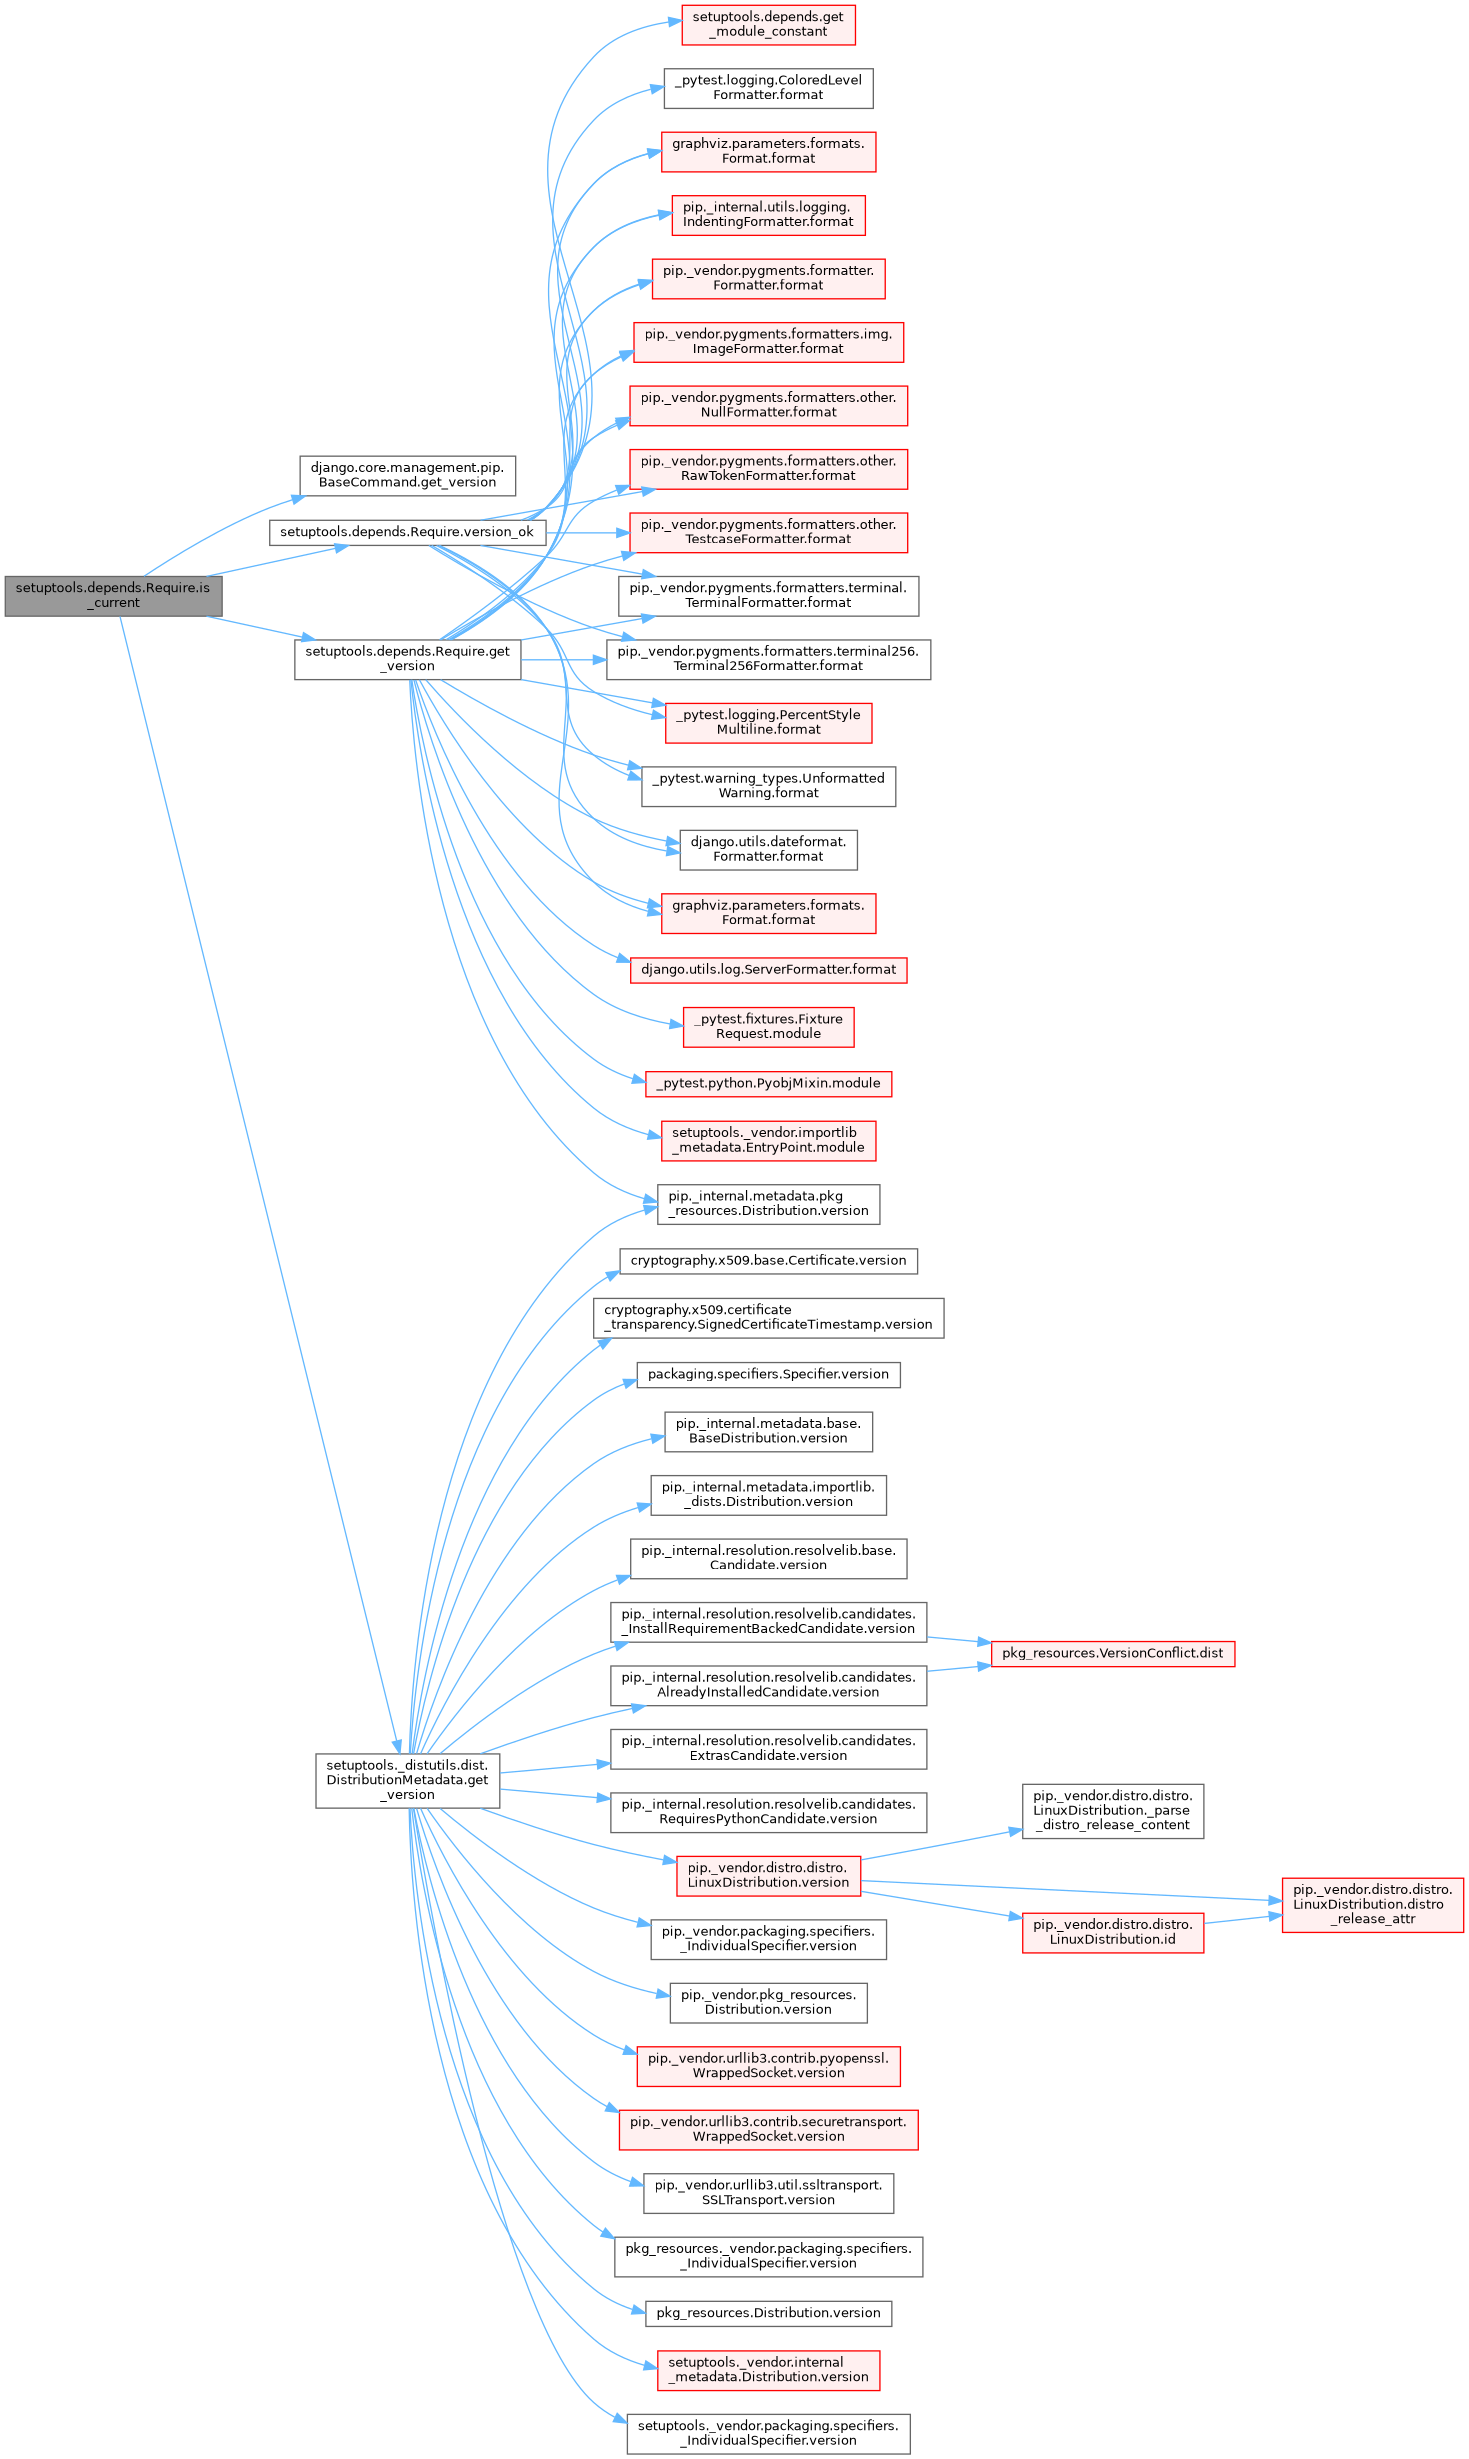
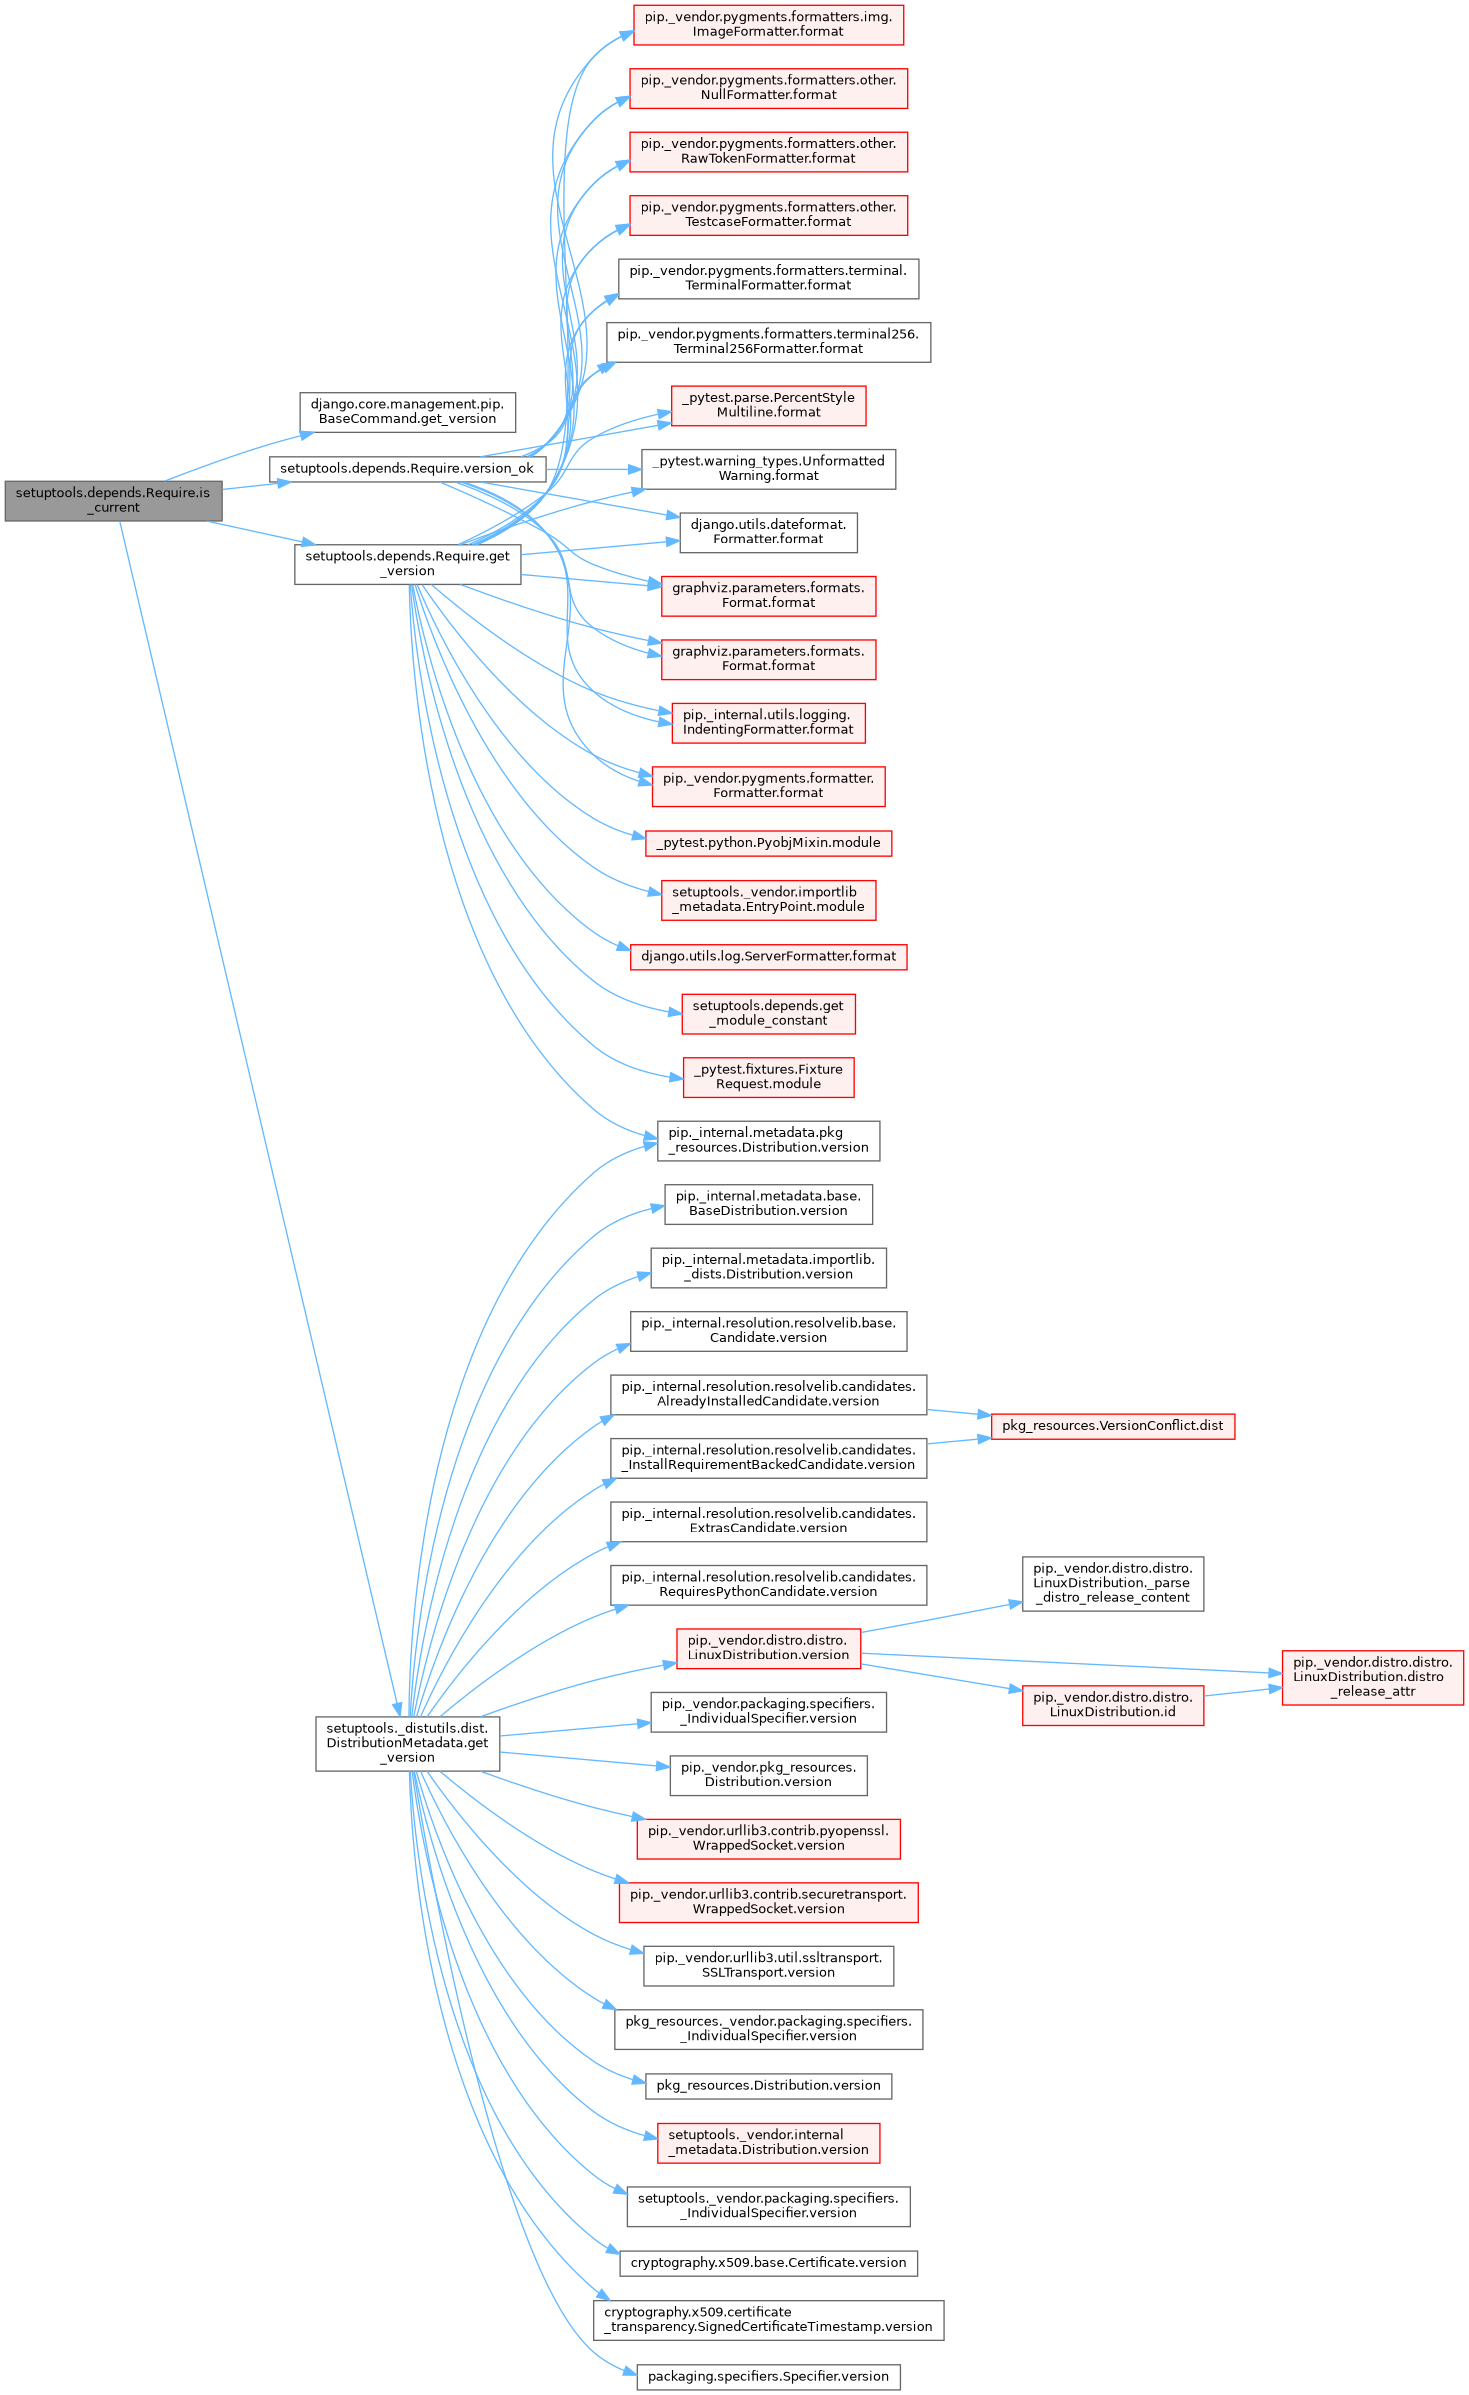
  digraph {
    rankdir=LR
    node [color=grey40 fillcolor=white fontname=Helvetica fontsize=10 shape=box style=filled]
    edge [color=steelblue1 fontname=Helvetica fontsize=10 labelfontname=Helvetica labelfontsize=10 style=solid]
    n1 [color=gray40 fillcolor=grey60 fontcolor=black height=0.2 label="setuptools.depends.Require.is\l_current" width=0.4]
    n2 [height=0.2 label="django.core.management.pip.\lBaseCommand.get_version" width=0.4]
    n3 [height=0.2 label="setuptools._distutils.dist.\lDistributionMetadata.get\l_version" width=0.4]
    n4 [height=0.2 label="setuptools.depends.Require.get\l_version" width=0.4]
    n5 [height=0.2 label="setuptools.depends.Require.version_ok" width=0.4]
    n6 [height=0.2 label="cryptography.x509.base.Certificate.version" width=0.4]
    n7 [height=0.2 label="cryptography.x509.certificate\l_transparency.SignedCertificateTimestamp.version" width=0.4]
    n8 [height=0.2 label="packaging.specifiers.Specifier.version" width=0.4]
    n9 [height=0.2 label="pip._internal.metadata.base.\lBaseDistribution.version" width=0.4]
    n10 [height=0.2 label="pip._internal.metadata.importlib.\l_dists.Distribution.version" width=0.4]
    n11 [height=0.2 label="pip._internal.metadata.pkg\l_resources.Distribution.version" width=0.4]
    n12 [height=0.2 label="pip._internal.resolution.resolvelib.base.\lCandidate.version" width=0.4]
    n13 [height=0.2 label="pip._internal.resolution.resolvelib.candidates.\l_InstallRequirementBackedCandidate.version" width=0.4]
    n14 [height=0.2 label="pip._internal.resolution.resolvelib.candidates.\lAlreadyInstalledCandidate.version" width=0.4]
    n15 [height=0.2 label="pip._internal.resolution.resolvelib.candidates.\lExtrasCandidate.version" width=0.4]
    n16 [height=0.2 label="pip._internal.resolution.resolvelib.candidates.\lRequiresPythonCandidate.version" width=0.4]
    n17 [color=red fillcolor="#FFF0F0" height=0.2 label="pip._vendor.distro.distro.\lLinuxDistribution.version" width=0.4]
    n18 [height=0.2 label="pip._vendor.packaging.specifiers.\l_IndividualSpecifier.version" width=0.4]
    n19 [height=0.2 label="pip._vendor.pkg_resources.\lDistribution.version" width=0.4]
    n20 [color=red fillcolor="#FFF0F0" height=0.2 label="pip._vendor.urllib3.contrib.pyopenssl.\lWrappedSocket.version" width=0.4]
    n21 [color=red fillcolor="#FFF0F0" height=0.2 label="pip._vendor.urllib3.contrib.securetransport.\lWrappedSocket.version" width=0.4]
    n22 [height=0.2 label="pip._vendor.urllib3.util.ssltransport.\lSSLTransport.version" width=0.4]
    n23 [height=0.2 label="pkg_resources._vendor.packaging.specifiers.\l_IndividualSpecifier.version" width=0.4]
    n24 [height=0.2 label="pkg_resources.Distribution.version" width=0.4]
    n25 [color=red fillcolor="#FFF0F0" height=0.2 label="setuptools._vendor.internal\l_metadata.Distribution.version" width=0.4]
    n26 [height=0.2 label="setuptools._vendor.packaging.specifiers.\l_IndividualSpecifier.version" width=0.4]
-   n27 [color=red fillcolor="#FFF0F0" height=0.2 label="_pytest.logging.PercentStyle\lMultiline.format" width=0.4]
+   n27 [color=red fillcolor="#FFF0F0" height=0.2 label="_pytest.parse.PercentStyle\lMultiline.format" width=0.4]
    n28 [height=0.2 label="_pytest.warning_types.Unformatted\lWarning.format" width=0.4]
    n29 [height=0.2 label="django.utils.dateformat.\lFormatter.format" width=0.4]
    n30 [color=red fillcolor="#FFF0F0" height=0.2 label="django.utils.log.ServerFormatter.format" width=0.4]
    n31 [color=red fillcolor="#FFF0F0" height=0.2 label="graphviz.parameters.formats.\lFormat.format" width=0.4]
    n32 [color=red fillcolor="#FFF0F0" height=0.2 label="graphviz.parameters.formats.\lFormat.format" width=0.4]
    n33 [color=red fillcolor="#FFF0F0" height=0.2 label="pip._internal.utils.logging.\lIndentingFormatter.format" width=0.4]
    n34 [color=red fillcolor="#FFF0F0" height=0.2 label="pip._vendor.pygments.formatter.\lFormatter.format" width=0.4]
    n35 [color=red fillcolor="#FFF0F0" height=0.2 label="pip._vendor.pygments.formatters.img.\lImageFormatter.format" width=0.4]
    n36 [color=red fillcolor="#FFF0F0" height=0.2 label="pip._vendor.pygments.formatters.other.\lNullFormatter.format" width=0.4]
    n37 [color=red fillcolor="#FFF0F0" height=0.2 label="pip._vendor.pygments.formatters.other.\lRawTokenFormatter.format" width=0.4]
    n38 [color=red fillcolor="#FFF0F0" height=0.2 label="pip._vendor.pygments.formatters.other.\lTestcaseFormatter.format" width=0.4]
    n39 [height=0.2 label="pip._vendor.pygments.formatters.terminal.\lTerminalFormatter.format" width=0.4]
    n40 [height=0.2 label="pip._vendor.pygments.formatters.terminal256.\lTerminal256Formatter.format" width=0.4]
    n41 [color=red fillcolor="#FFF0F0" height=0.2 label="setuptools.depends.get\l_module_constant" width=0.4]
    n42 [color=red fillcolor="#FFF0F0" height=0.2 label="_pytest.fixtures.Fixture\lRequest.module" width=0.4]
    n43 [color=red fillcolor="#FFF0F0" height=0.2 label="_pytest.python.PyobjMixin.module" width=0.4]
    n44 [color=red fillcolor="#FFF0F0" height=0.2 label="setuptools._vendor.importlib\l_metadata.EntryPoint.module" width=0.4]
-   n45 [height=0.2 label="_pytest.logging.ColoredLevel\lFormatter.format" width=0.4]
    n46 [color=red fillcolor="#FFF0F0" height=0.2 label="pkg_resources.VersionConflict.dist" width=0.4]
    n47 [height=0.2 label="pip._vendor.distro.distro.\lLinuxDistribution._parse\l_distro_release_content" width=0.4]
    n48 [color=red fillcolor="#FFF0F0" height=0.2 label="pip._vendor.distro.distro.\lLinuxDistribution.distro\l_release_attr" width=0.4]
    n49 [color=red fillcolor="#FFF0F0" height=0.2 label="pip._vendor.distro.distro.\lLinuxDistribution.id" width=0.4]
    n1 -> n2
    n1 -> n3
    n1 -> n4
    n1 -> n5
    n3 -> n6
    n3 -> n7
    n3 -> n8
    n3 -> n9
    n3 -> n10
    n3 -> n11
    n3 -> n12
    n3 -> n13
    n3 -> n14
    n3 -> n15
    n3 -> n16
    n3 -> n17
    n3 -> n18
    n3 -> n19
    n3 -> n20
    n3 -> n21
    n3 -> n22
    n3 -> n23
    n3 -> n24
    n3 -> n25
    n3 -> n26
    n4 -> n11
    n4 -> n27
    n4 -> n28
    n4 -> n29
    n4 -> n30
    n4 -> n31
    n4 -> n32
    n4 -> n33
    n4 -> n34
    n4 -> n35
    n4 -> n36
    n4 -> n37
    n4 -> n38
    n4 -> n39
    n4 -> n40
-   n5 -> n41
+   n4 -> n41
    n4 -> n42
    n4 -> n43
    n4 -> n44
    n5 -> n27
    n5 -> n28
    n5 -> n29
    n5 -> n31
    n5 -> n32
    n5 -> n33
    n5 -> n34
    n5 -> n35
    n5 -> n36
    n5 -> n37
    n5 -> n38
    n5 -> n39
    n5 -> n40
-   n5 -> n45
    n13 -> n46
    n14 -> n46
    n17 -> n47
    n17 -> n48
    n17 -> n49
    n49 -> n48
  }
